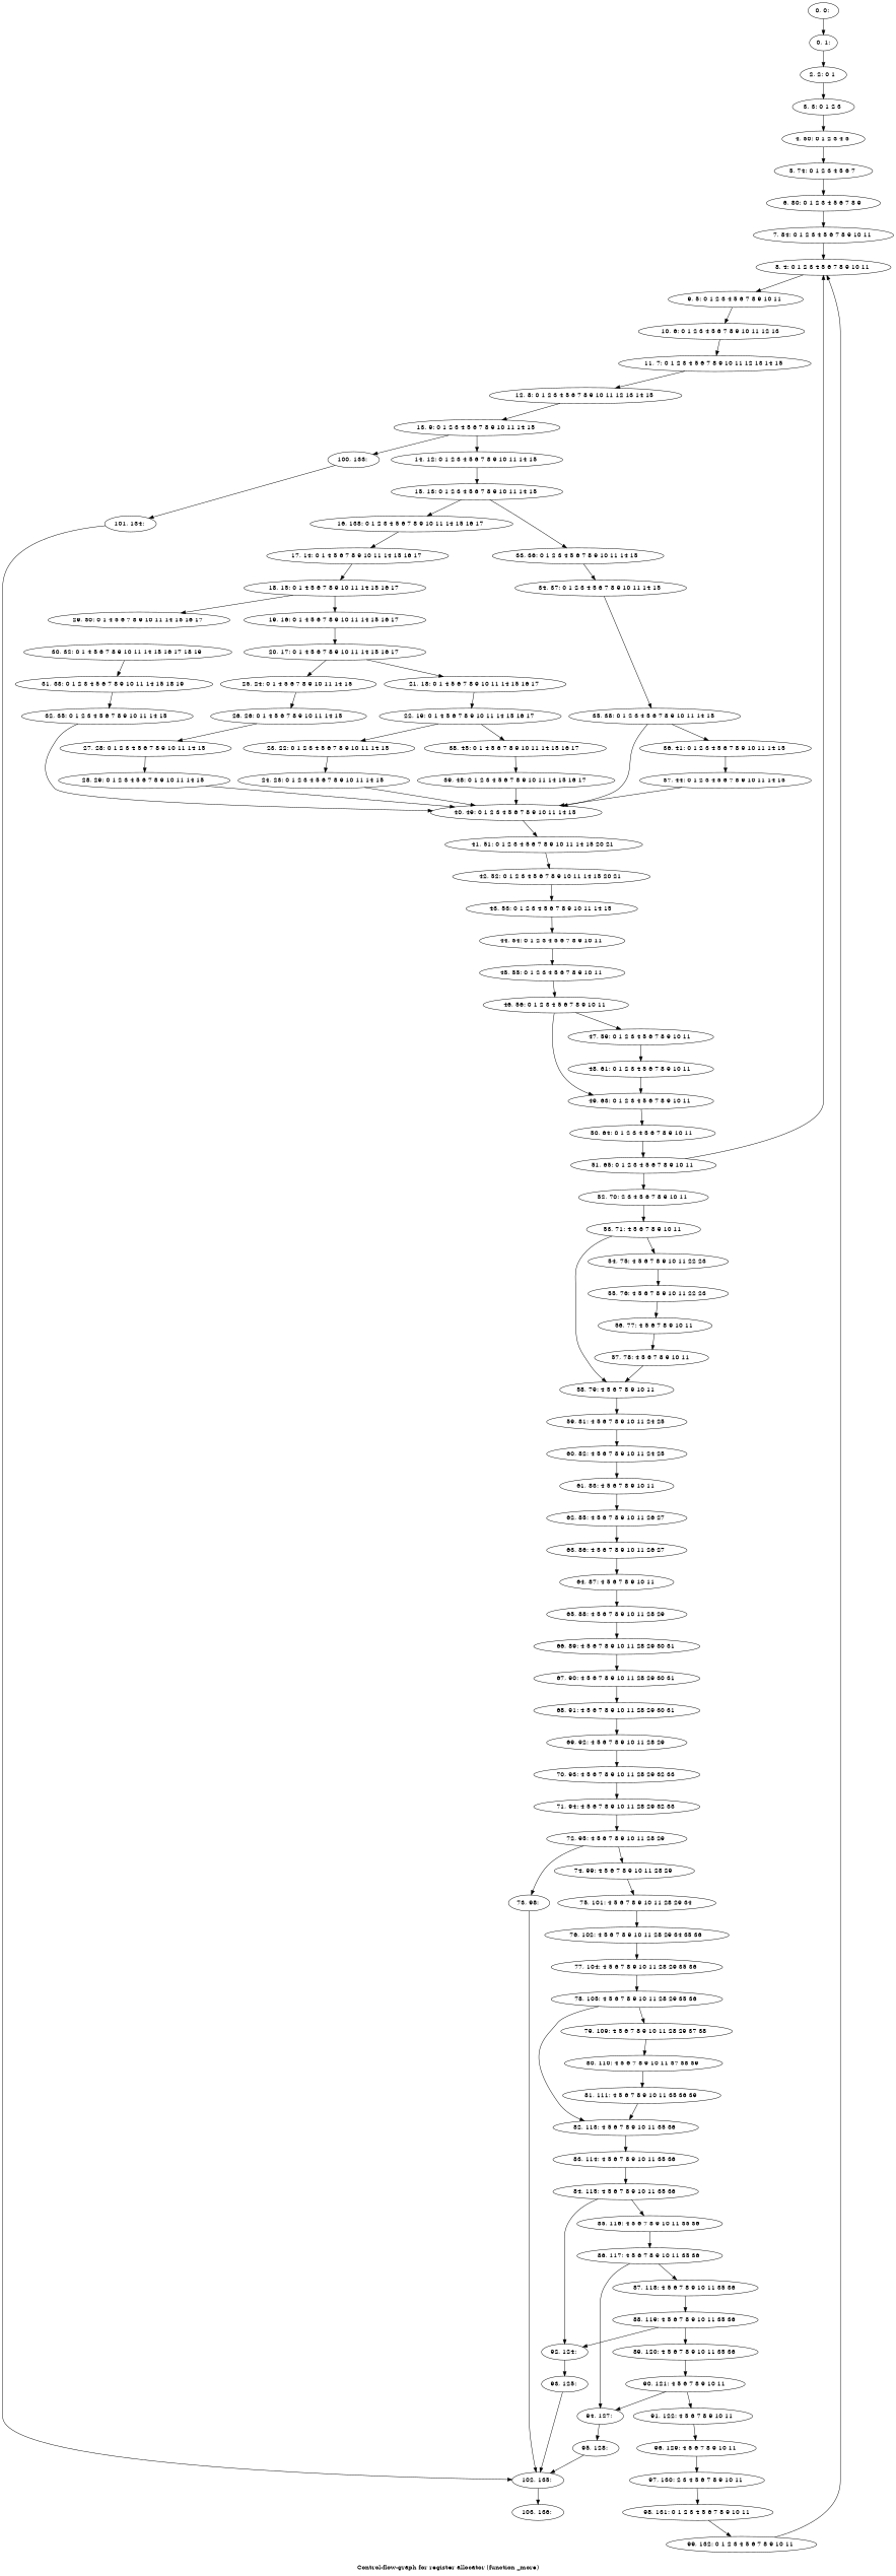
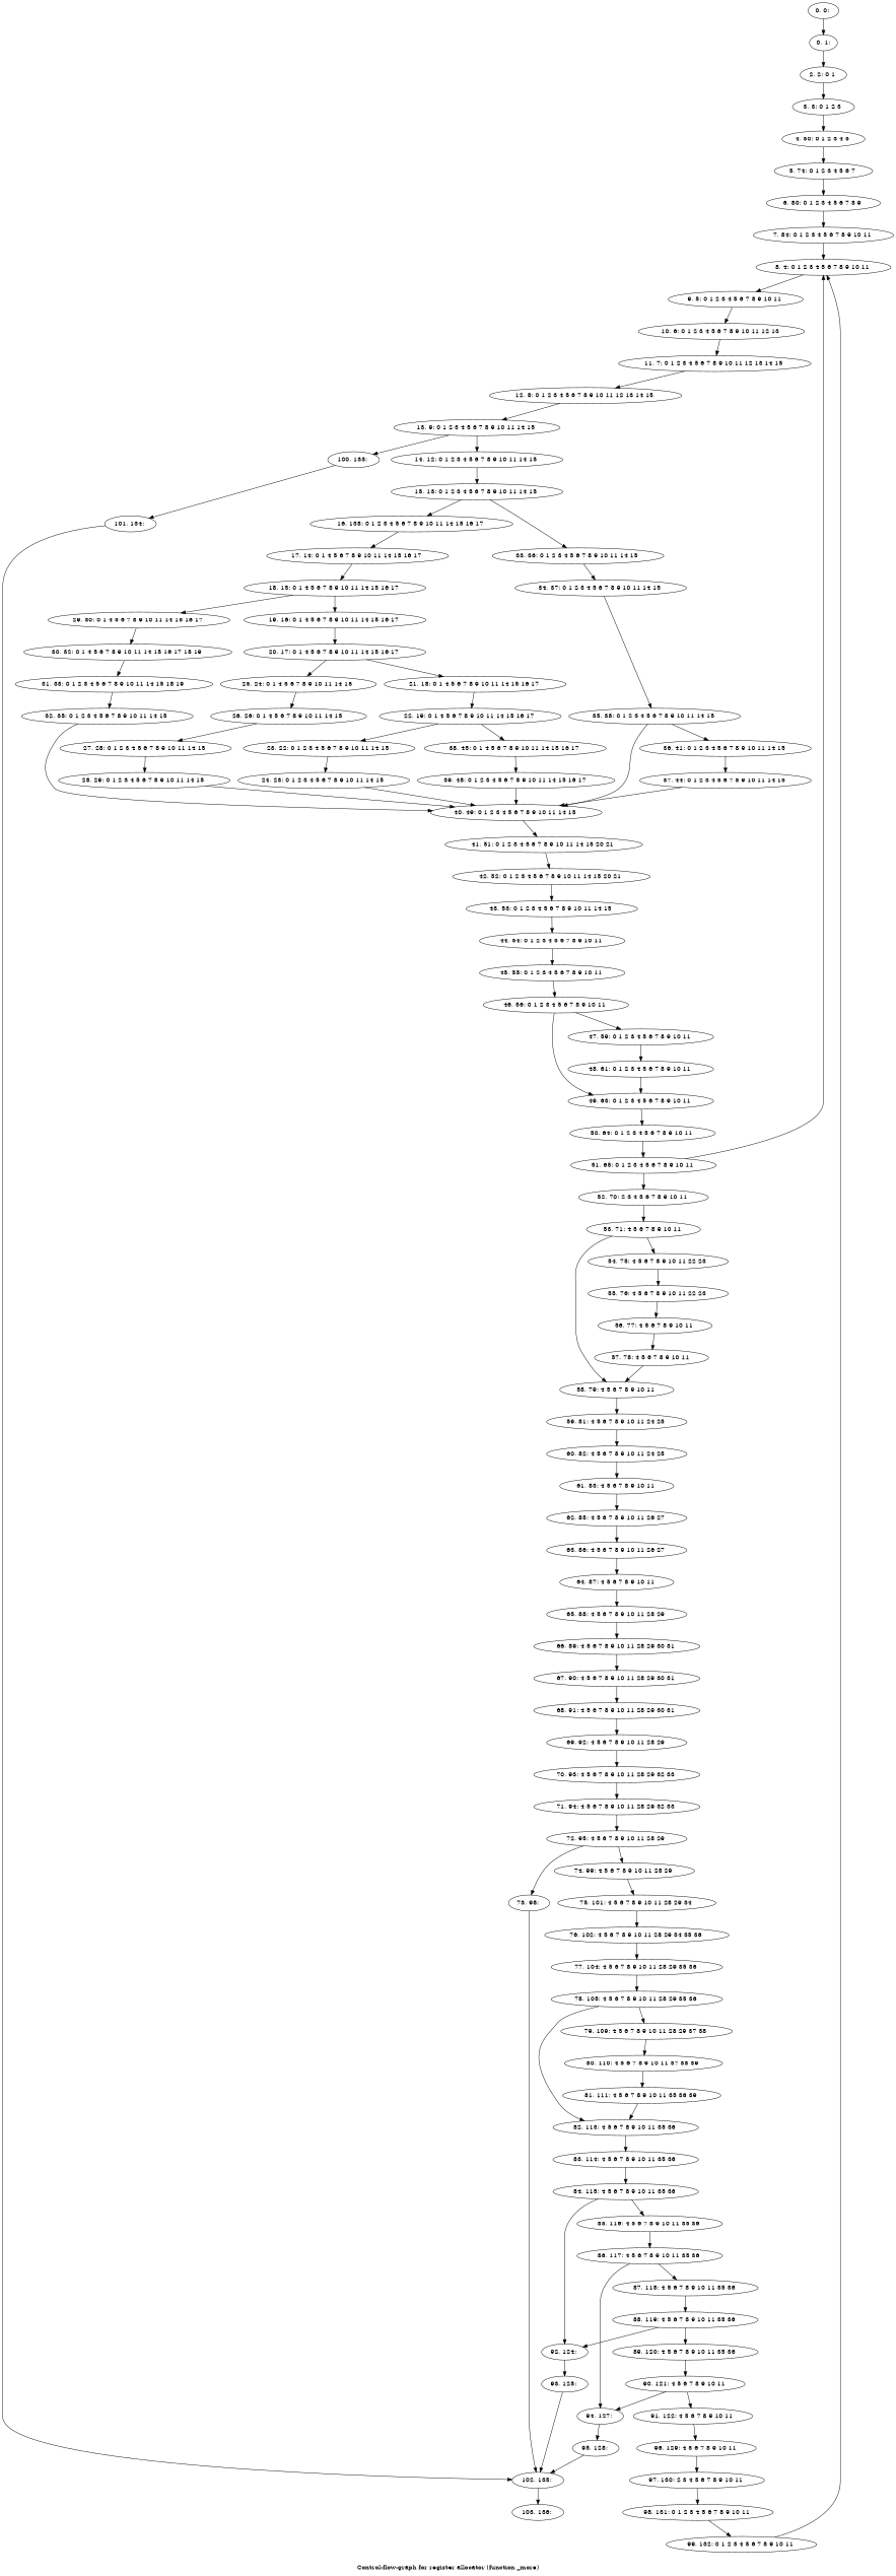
  digraph {
    label="Control-flow-graph for register allocator (function _more)"
    n1 [label="0, 0: "]
    n2 [label="0, 1:"]
    n3 [label="2, 2: 0 1 "]
    n4 [label="3, 3: 0 1 2 3 "]
    n5 [label="4, 50: 0 1 2 3 4 5 "]
    n6 [label="5, 74: 0 1 2 3 4 5 6 7 "]
    n7 [label="6, 80: 0 1 2 3 4 5 6 7 8 9 "]
    n8 [label="7, 84: 0 1 2 3 4 5 6 7 8 9 10 11 "]
    n9 [label="8, 4: 0 1 2 3 4 5 6 7 8 9 10 11 "]
    n10 [label="9, 5: 0 1 2 3 4 5 6 7 8 9 10 11 "]
    n11 [label="10, 6: 0 1 2 3 4 5 6 7 8 9 10 11 12 13 "]
    n12 [label="11, 7: 0 1 2 3 4 5 6 7 8 9 10 11 12 13 14 15 "]
    n13 [label="12, 8: 0 1 2 3 4 5 6 7 8 9 10 11 12 13 14 15 "]
    n14 [label="13, 9: 0 1 2 3 4 5 6 7 8 9 10 11 14 15 "]
    n15 [label="14, 12: 0 1 2 3 4 5 6 7 8 9 10 11 14 15 "]
    n16 [label="100, 133: "]
    n17 [label="15, 13: 0 1 2 3 4 5 6 7 8 9 10 11 14 15 "]
    n18 [label="101, 134: "]
    n19 [label="16, 138: 0 1 2 3 4 5 6 7 8 9 10 11 14 15 16 17 "]
    n20 [label="33, 36: 0 1 2 3 4 5 6 7 8 9 10 11 14 15 "]
    n21 [label="17, 14: 0 1 4 5 6 7 8 9 10 11 14 15 16 17 "]
    n22 [label="34, 37: 0 1 2 3 4 5 6 7 8 9 10 11 14 15 "]
    n23 [label="18, 15: 0 1 4 5 6 7 8 9 10 11 14 15 16 17 "]
    n24 [label="19, 16: 0 1 4 5 6 7 8 9 10 11 14 15 16 17 "]
    n25 [label="29, 30: 0 1 4 5 6 7 8 9 10 11 14 15 16 17 "]
    n26 [label="20, 17: 0 1 4 5 6 7 8 9 10 11 14 15 16 17 "]
    n27 [label="30, 32: 0 1 4 5 6 7 8 9 10 11 14 15 16 17 18 19 "]
    n28 [label="21, 18: 0 1 4 5 6 7 8 9 10 11 14 15 16 17 "]
    n29 [label="25, 24: 0 1 4 5 6 7 8 9 10 11 14 15 "]
    n30 [label="22, 19: 0 1 4 5 6 7 8 9 10 11 14 15 16 17 "]
    n31 [label="26, 26: 0 1 4 5 6 7 8 9 10 11 14 15 "]
    n32 [label="23, 22: 0 1 2 3 4 5 6 7 8 9 10 11 14 15 "]
    n33 [label="38, 45: 0 1 4 5 6 7 8 9 10 11 14 15 16 17 "]
    n34 [label="24, 23: 0 1 2 3 4 5 6 7 8 9 10 11 14 15 "]
    n35 [label="39, 48: 0 1 2 3 4 5 6 7 8 9 10 11 14 15 16 17 "]
    n36 [label="40, 49: 0 1 2 3 4 5 6 7 8 9 10 11 14 15 "]
    n37 [label="41, 51: 0 1 2 3 4 5 6 7 8 9 10 11 14 15 20 21 "]
    n38 [label="27, 28: 0 1 2 3 4 5 6 7 8 9 10 11 14 15 "]
    n39 [label="28, 29: 0 1 2 3 4 5 6 7 8 9 10 11 14 15 "]
    n40 [label="31, 33: 0 1 2 3 4 5 6 7 8 9 10 11 14 15 18 19 "]
    n41 [label="32, 35: 0 1 2 3 4 5 6 7 8 9 10 11 14 15 "]
    n42 [label="35, 38: 0 1 2 3 4 5 6 7 8 9 10 11 14 15 "]
    n43 [label="36, 41: 0 1 2 3 4 5 6 7 8 9 10 11 14 15 "]
    n44 [label="37, 44: 0 1 2 3 4 5 6 7 8 9 10 11 14 15 "]
    n45 [label="42, 52: 0 1 2 3 4 5 6 7 8 9 10 11 14 15 20 21 "]
    n46 [label="43, 53: 0 1 2 3 4 5 6 7 8 9 10 11 14 15 "]
    n47 [label="44, 54: 0 1 2 3 4 5 6 7 8 9 10 11 "]
    n48 [label="45, 55: 0 1 2 3 4 5 6 7 8 9 10 11 "]
    n49 [label="46, 56: 0 1 2 3 4 5 6 7 8 9 10 11 "]
    n50 [label="47, 59: 0 1 2 3 4 5 6 7 8 9 10 11 "]
    n51 [label="49, 63: 0 1 2 3 4 5 6 7 8 9 10 11 "]
    n52 [label="48, 61: 0 1 2 3 4 5 6 7 8 9 10 11 "]
    n53 [label="50, 64: 0 1 2 3 4 5 6 7 8 9 10 11 "]
    n54 [label="51, 65: 0 1 2 3 4 5 6 7 8 9 10 11 "]
    n55 [label="52, 70: 2 3 4 5 6 7 8 9 10 11 "]
    n56 [label="53, 71: 4 5 6 7 8 9 10 11 "]
    n57 [label="54, 75: 4 5 6 7 8 9 10 11 22 23 "]
    n58 [label="58, 79: 4 5 6 7 8 9 10 11 "]
    n59 [label="55, 76: 4 5 6 7 8 9 10 11 22 23 "]
    n60 [label="59, 81: 4 5 6 7 8 9 10 11 24 25 "]
    n61 [label="56, 77: 4 5 6 7 8 9 10 11 "]
    n62 [label="57, 78: 4 5 6 7 8 9 10 11 "]
    n63 [label="60, 82: 4 5 6 7 8 9 10 11 24 25 "]
    n64 [label="61, 83: 4 5 6 7 8 9 10 11 "]
    n65 [label="62, 85: 4 5 6 7 8 9 10 11 26 27 "]
    n66 [label="63, 86: 4 5 6 7 8 9 10 11 26 27 "]
    n67 [label="64, 87: 4 5 6 7 8 9 10 11 "]
    n68 [label="65, 88: 4 5 6 7 8 9 10 11 28 29 "]
    n69 [label="66, 89: 4 5 6 7 8 9 10 11 28 29 30 31 "]
    n70 [label="67, 90: 4 5 6 7 8 9 10 11 28 29 30 31 "]
    n71 [label="68, 91: 4 5 6 7 8 9 10 11 28 29 30 31 "]
    n72 [label="69, 92: 4 5 6 7 8 9 10 11 28 29 "]
    n73 [label="70, 93: 4 5 6 7 8 9 10 11 28 29 32 33 "]
    n74 [label="71, 94: 4 5 6 7 8 9 10 11 28 29 32 33 "]
    n75 [label="72, 95: 4 5 6 7 8 9 10 11 28 29 "]
    n76 [label="73, 98: "]
    n77 [label="74, 99: 4 5 6 7 8 9 10 11 28 29 "]
    n78 [label="102, 135: "]
    n79 [label="75, 101: 4 5 6 7 8 9 10 11 28 29 34 "]
    n80 [label="103, 136: "]
    n81 [label="76, 102: 4 5 6 7 8 9 10 11 28 29 34 35 36 "]
    n82 [label="77, 104: 4 5 6 7 8 9 10 11 28 29 35 36 "]
    n83 [label="78, 105: 4 5 6 7 8 9 10 11 28 29 35 36 "]
    n84 [label="79, 109: 4 5 6 7 8 9 10 11 28 29 37 38 "]
    n85 [label="82, 113: 4 5 6 7 8 9 10 11 35 36 "]
    n86 [label="80, 110: 4 5 6 7 8 9 10 11 37 38 39 "]
    n87 [label="83, 114: 4 5 6 7 8 9 10 11 35 36 "]
    n88 [label="81, 111: 4 5 6 7 8 9 10 11 35 36 39 "]
    n89 [label="84, 115: 4 5 6 7 8 9 10 11 35 36 "]
    n90 [label="85, 116: 4 5 6 7 8 9 10 11 35 36 "]
    n91 [label="92, 124: "]
    n92 [label="86, 117: 4 5 6 7 8 9 10 11 35 36 "]
    n93 [label="93, 125: "]
    n94 [label="87, 118: 4 5 6 7 8 9 10 11 35 36 "]
    n95 [label="94, 127: "]
    n96 [label="88, 119: 4 5 6 7 8 9 10 11 35 36 "]
    n97 [label="95, 128: "]
    n98 [label="89, 120: 4 5 6 7 8 9 10 11 35 36 "]
    n99 [label="90, 121: 4 5 6 7 8 9 10 11 "]
    n100 [label="91, 122: 4 5 6 7 8 9 10 11 "]
    n101 [label="96, 129: 4 5 6 7 8 9 10 11 "]
    n102 [label="97, 130: 2 3 4 5 6 7 8 9 10 11 "]
    n103 [label="98, 131: 0 1 2 3 4 5 6 7 8 9 10 11 "]
    n104 [label="99, 132: 0 1 2 3 4 5 6 7 8 9 10 11 "]
    n1 -> n2
    n2 -> n3
    n3 -> n4
    n4 -> n5
    n5 -> n6
    n6 -> n7
    n7 -> n8
    n8 -> n9
    n9 -> n10
    n10 -> n11
    n11 -> n12
    n12 -> n13
    n13 -> n14
    n14 -> n15
    n14 -> n16
    n15 -> n17
    n16 -> n18
    n17 -> n19
    n17 -> n20
    n18 -> n78
    n19 -> n21
    n20 -> n22
    n21 -> n23
    n22 -> n42
    n23 -> n24
    n23 -> n25
    n24 -> n26
+   n25 -> n27
    n26 -> n28
    n26 -> n29
    n27 -> n40
    n28 -> n30
    n29 -> n31
    n30 -> n32
    n30 -> n33
    n31 -> n38
    n32 -> n34
    n33 -> n35
    n34 -> n36
    n35 -> n36
    n36 -> n37
    n37 -> n45
    n38 -> n39
    n39 -> n36
    n40 -> n41
    n41 -> n36
    n42 -> n36
    n42 -> n43
    n43 -> n44
    n44 -> n36
    n45 -> n46
    n46 -> n47
    n47 -> n48
    n48 -> n49
    n49 -> n50
    n49 -> n51
    n50 -> n52
    n51 -> n53
    n52 -> n51
    n53 -> n54
    n54 -> n9
    n54 -> n55
    n55 -> n56
    n56 -> n57
    n56 -> n58
    n57 -> n59
    n58 -> n60
    n59 -> n61
    n60 -> n63
    n61 -> n62
    n62 -> n58
    n63 -> n64
    n64 -> n65
    n65 -> n66
    n66 -> n67
    n67 -> n68
    n68 -> n69
    n69 -> n70
    n70 -> n71
    n71 -> n72
    n72 -> n73
    n73 -> n74
    n74 -> n75
    n75 -> n76
    n75 -> n77
    n76 -> n78
    n77 -> n79
    n78 -> n80
    n79 -> n81
    n81 -> n82
    n82 -> n83
    n83 -> n84
    n83 -> n85
    n84 -> n86
    n85 -> n87
    n86 -> n88
    n87 -> n89
    n88 -> n85
    n89 -> n90
    n89 -> n91
    n90 -> n92
    n91 -> n93
    n92 -> n94
    n92 -> n95
    n93 -> n78
    n94 -> n96
    n95 -> n97
    n96 -> n91
    n96 -> n98
    n97 -> n78
    n98 -> n99
    n99 -> n95
    n99 -> n100
    n100 -> n101
    n101 -> n102
    n102 -> n103
    n103 -> n104
    n104 -> n9
  }
